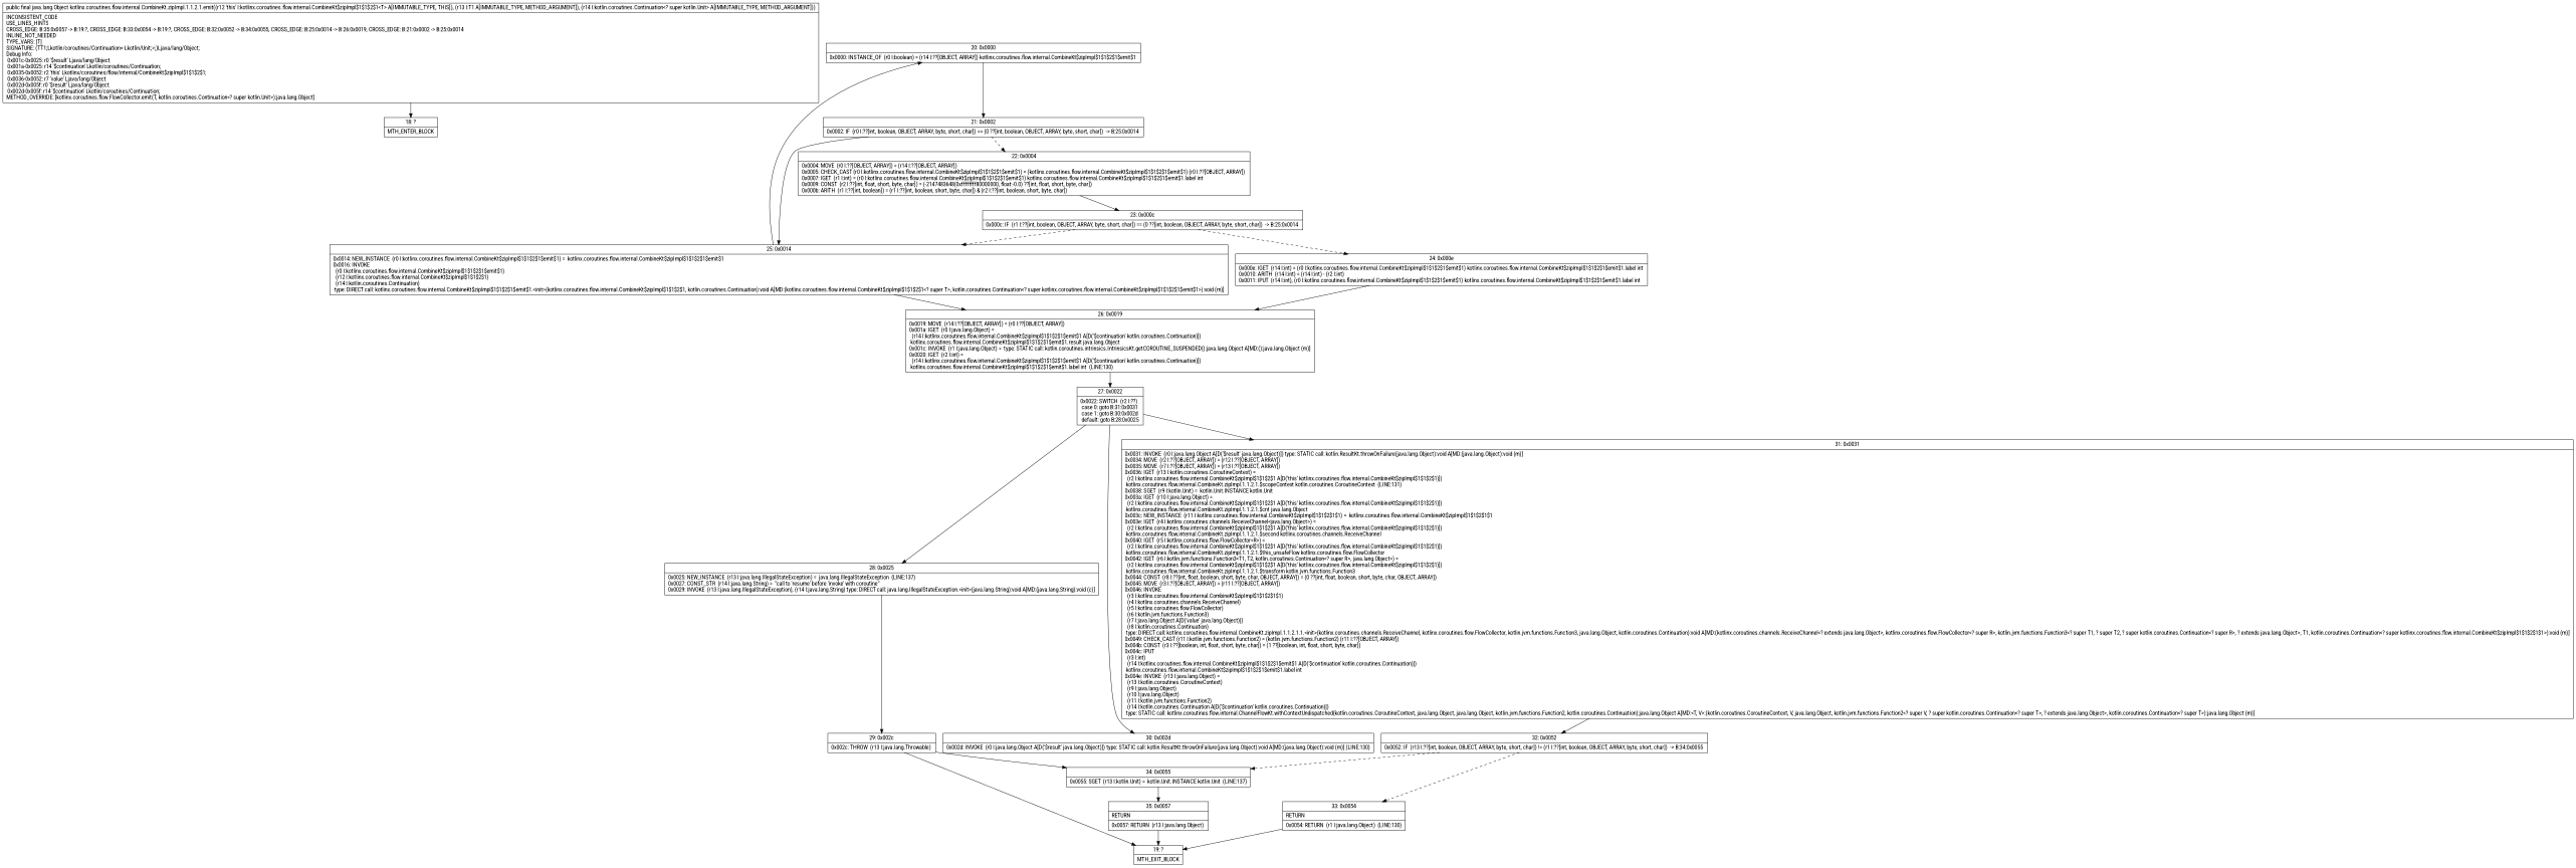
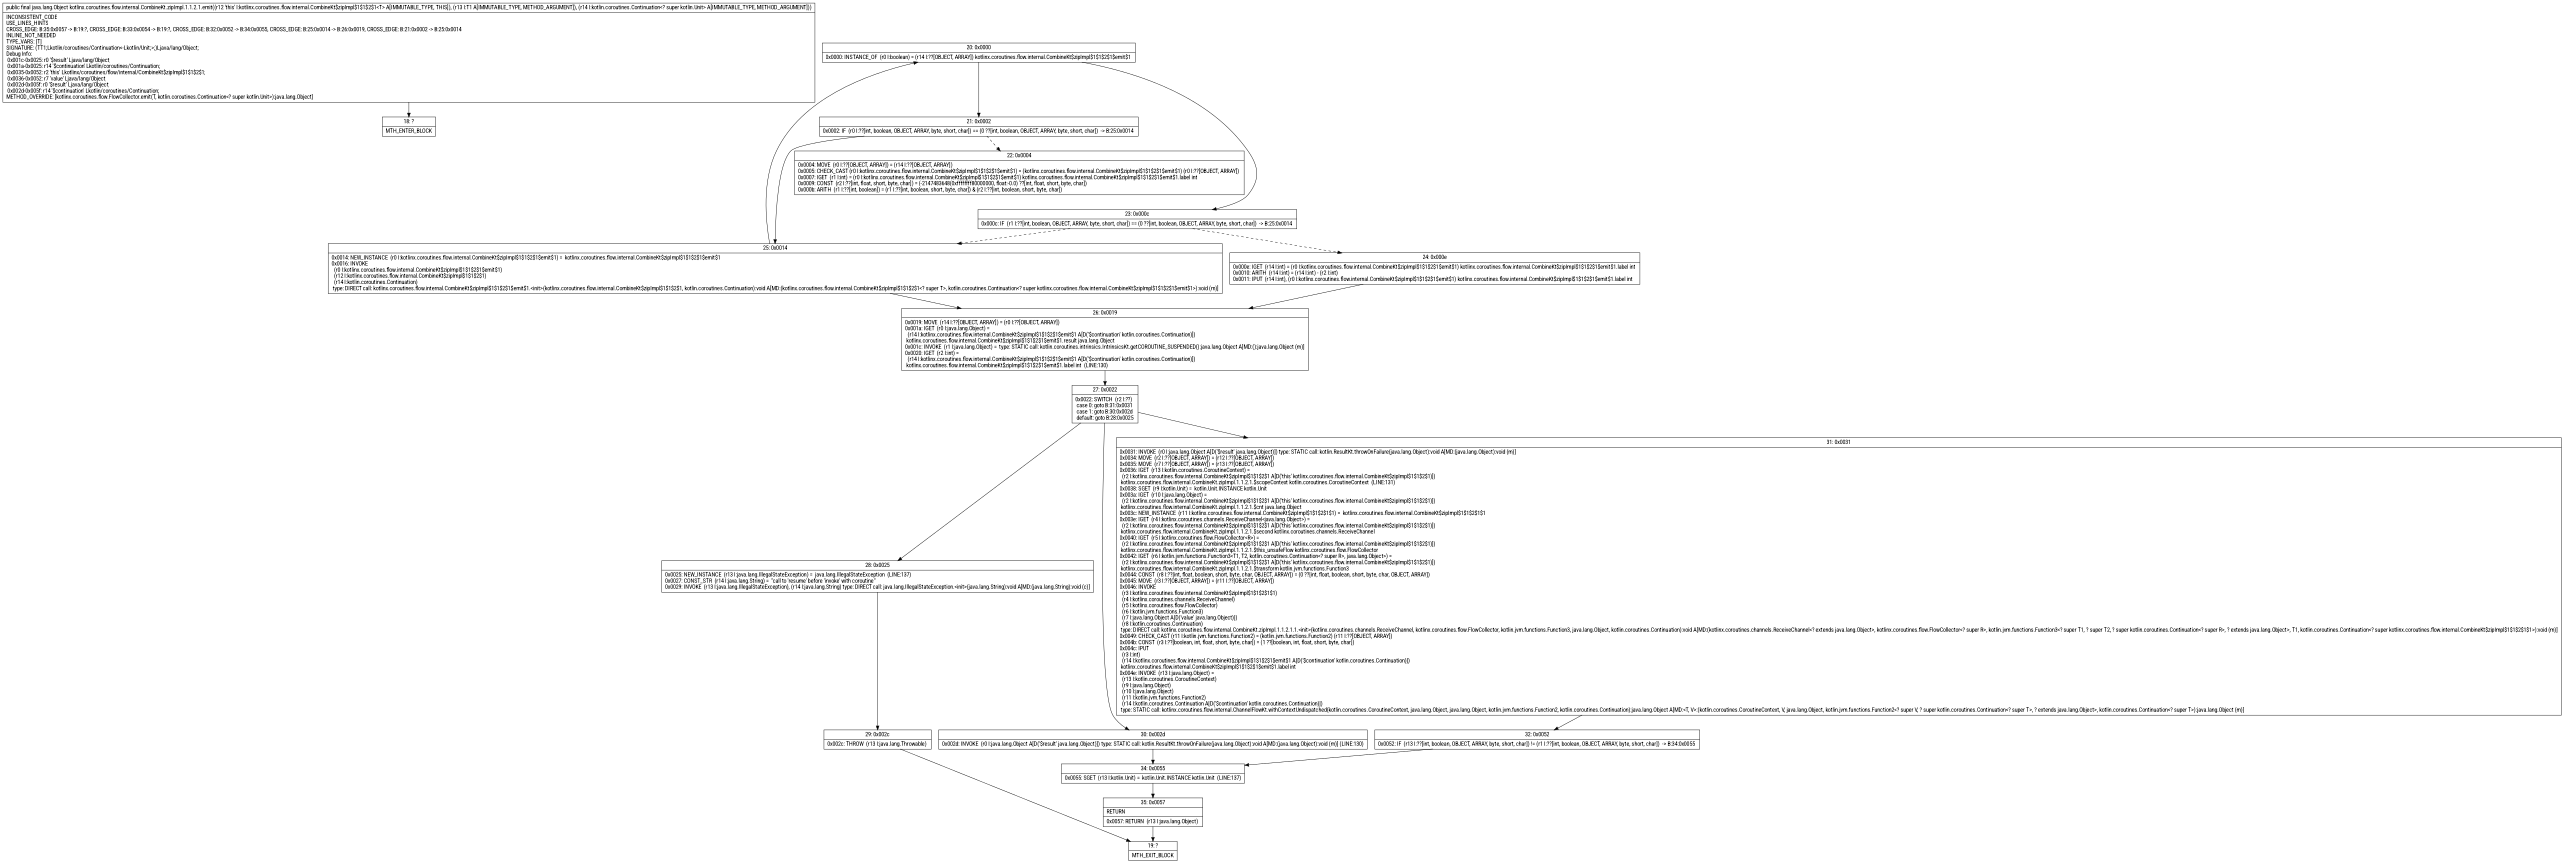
  digraph {
    fontname="Roboto Condensed"
    node [fontname="Roboto Condensed" shape=record]
    edge [fontname="Roboto Condensed"]
    n1 [label="{18\:\ ?|MTH_ENTER_BLOCK\l}"]
    n2 [label="{20\:\ 0x0000|0x0000: INSTANCE_OF  (r0 I:boolean) = (r14 I:??[OBJECT, ARRAY]) kotlinx.coroutines.flow.internal.CombineKt$zipImpl$1$1$2$1$emit$1 \l}"]
    n3 [label="{21\:\ 0x0002|0x0002: IF  (r0 I:??[int, boolean, OBJECT, ARRAY, byte, short, char]) == (0 ??[int, boolean, OBJECT, ARRAY, byte, short, char])  \-\> B:25:0x0014 \l}"]
    n4 [label="{22\:\ 0x0004|0x0004: MOVE  (r0 I:??[OBJECT, ARRAY]) = (r14 I:??[OBJECT, ARRAY]) \l0x0005: CHECK_CAST (r0 I:kotlinx.coroutines.flow.internal.CombineKt$zipImpl$1$1$2$1$emit$1) = (kotlinx.coroutines.flow.internal.CombineKt$zipImpl$1$1$2$1$emit$1) (r0 I:??[OBJECT, ARRAY]) \l0x0007: IGET  (r1 I:int) = (r0 I:kotlinx.coroutines.flow.internal.CombineKt$zipImpl$1$1$2$1$emit$1) kotlinx.coroutines.flow.internal.CombineKt$zipImpl$1$1$2$1$emit$1.label int \l0x0009: CONST  (r2 I:??[int, float, short, byte, char]) = (\-2147483648(0xffffffff80000000, float:\-0.0) ??[int, float, short, byte, char]) \l0x000b: ARITH  (r1 I:??[int, boolean]) = (r1 I:??[int, boolean, short, byte, char]) & (r2 I:??[int, boolean, short, byte, char]) \l}"]
    n5 [label="{25\:\ 0x0014|0x0014: NEW_INSTANCE  (r0 I:kotlinx.coroutines.flow.internal.CombineKt$zipImpl$1$1$2$1$emit$1) =  kotlinx.coroutines.flow.internal.CombineKt$zipImpl$1$1$2$1$emit$1 \l0x0016: INVOKE  \l  (r0 I:kotlinx.coroutines.flow.internal.CombineKt$zipImpl$1$1$2$1$emit$1)\l  (r12 I:kotlinx.coroutines.flow.internal.CombineKt$zipImpl$1$1$2$1)\l  (r14 I:kotlin.coroutines.Continuation)\l type: DIRECT call: kotlinx.coroutines.flow.internal.CombineKt$zipImpl$1$1$2$1$emit$1.\<init\>(kotlinx.coroutines.flow.internal.CombineKt$zipImpl$1$1$2$1, kotlin.coroutines.Continuation):void A[MD:(kotlinx.coroutines.flow.internal.CombineKt$zipImpl$1$1$2$1\<? super T\>, kotlin.coroutines.Continuation\<? super kotlinx.coroutines.flow.internal.CombineKt$zipImpl$1$1$2$1$emit$1\>):void (m)]\l}"]
    n6 [label="{23\:\ 0x000c|0x000c: IF  (r1 I:??[int, boolean, OBJECT, ARRAY, byte, short, char]) == (0 ??[int, boolean, OBJECT, ARRAY, byte, short, char])  \-\> B:25:0x0014 \l}"]
    n7 [label="{26\:\ 0x0019|0x0019: MOVE  (r14 I:??[OBJECT, ARRAY]) = (r0 I:??[OBJECT, ARRAY]) \l0x001a: IGET  (r0 I:java.lang.Object) = \l  (r14 I:kotlinx.coroutines.flow.internal.CombineKt$zipImpl$1$1$2$1$emit$1 A[D('$continuation' kotlin.coroutines.Continuation)])\l kotlinx.coroutines.flow.internal.CombineKt$zipImpl$1$1$2$1$emit$1.result java.lang.Object \l0x001c: INVOKE  (r1 I:java.lang.Object) =  type: STATIC call: kotlin.coroutines.intrinsics.IntrinsicsKt.getCOROUTINE_SUSPENDED():java.lang.Object A[MD:():java.lang.Object (m)]\l0x0020: IGET  (r2 I:int) = \l  (r14 I:kotlinx.coroutines.flow.internal.CombineKt$zipImpl$1$1$2$1$emit$1 A[D('$continuation' kotlin.coroutines.Continuation)])\l kotlinx.coroutines.flow.internal.CombineKt$zipImpl$1$1$2$1$emit$1.label int  (LINE:130)\l}"]
    n8 [label="{24\:\ 0x000e|0x000e: IGET  (r14 I:int) = (r0 I:kotlinx.coroutines.flow.internal.CombineKt$zipImpl$1$1$2$1$emit$1) kotlinx.coroutines.flow.internal.CombineKt$zipImpl$1$1$2$1$emit$1.label int \l0x0010: ARITH  (r14 I:int) = (r14 I:int) \- (r2 I:int) \l0x0011: IPUT  (r14 I:int), (r0 I:kotlinx.coroutines.flow.internal.CombineKt$zipImpl$1$1$2$1$emit$1) kotlinx.coroutines.flow.internal.CombineKt$zipImpl$1$1$2$1$emit$1.label int \l}"]
    n9 [label="{27\:\ 0x0022|0x0022: SWITCH  (r2 I:??)\l case 0: goto B:31:0x0031\l case 1: goto B:30:0x002d\l default: goto B:28:0x0025 \l}"]
    n10 [label="{28\:\ 0x0025|0x0025: NEW_INSTANCE  (r13 I:java.lang.IllegalStateException) =  java.lang.IllegalStateException  (LINE:137)\l0x0027: CONST_STR  (r14 I:java.lang.String) =  \"call to 'resume' before 'invoke' with coroutine\" \l0x0029: INVOKE  (r13 I:java.lang.IllegalStateException), (r14 I:java.lang.String) type: DIRECT call: java.lang.IllegalStateException.\<init\>(java.lang.String):void A[MD:(java.lang.String):void (c)]\l}"]
    n11 [label="{30\:\ 0x002d|0x002d: INVOKE  (r0 I:java.lang.Object A[D('$result' java.lang.Object)]) type: STATIC call: kotlin.ResultKt.throwOnFailure(java.lang.Object):void A[MD:(java.lang.Object):void (m)] (LINE:130)\l}"]
    n12 [label="{31\:\ 0x0031|0x0031: INVOKE  (r0 I:java.lang.Object A[D('$result' java.lang.Object)]) type: STATIC call: kotlin.ResultKt.throwOnFailure(java.lang.Object):void A[MD:(java.lang.Object):void (m)]\l0x0034: MOVE  (r2 I:??[OBJECT, ARRAY]) = (r12 I:??[OBJECT, ARRAY]) \l0x0035: MOVE  (r7 I:??[OBJECT, ARRAY]) = (r13 I:??[OBJECT, ARRAY]) \l0x0036: IGET  (r13 I:kotlin.coroutines.CoroutineContext) = \l  (r2 I:kotlinx.coroutines.flow.internal.CombineKt$zipImpl$1$1$2$1 A[D('this' kotlinx.coroutines.flow.internal.CombineKt$zipImpl$1$1$2$1)])\l kotlinx.coroutines.flow.internal.CombineKt.zipImpl.1.1.2.1.$scopeContext kotlin.coroutines.CoroutineContext  (LINE:131)\l0x0038: SGET  (r9 I:kotlin.Unit) =  kotlin.Unit.INSTANCE kotlin.Unit \l0x003a: IGET  (r10 I:java.lang.Object) = \l  (r2 I:kotlinx.coroutines.flow.internal.CombineKt$zipImpl$1$1$2$1 A[D('this' kotlinx.coroutines.flow.internal.CombineKt$zipImpl$1$1$2$1)])\l kotlinx.coroutines.flow.internal.CombineKt.zipImpl.1.1.2.1.$cnt java.lang.Object \l0x003c: NEW_INSTANCE  (r11 I:kotlinx.coroutines.flow.internal.CombineKt$zipImpl$1$1$2$1$1) =  kotlinx.coroutines.flow.internal.CombineKt$zipImpl$1$1$2$1$1 \l0x003e: IGET  (r4 I:kotlinx.coroutines.channels.ReceiveChannel\<java.lang.Object\>) = \l  (r2 I:kotlinx.coroutines.flow.internal.CombineKt$zipImpl$1$1$2$1 A[D('this' kotlinx.coroutines.flow.internal.CombineKt$zipImpl$1$1$2$1)])\l kotlinx.coroutines.flow.internal.CombineKt.zipImpl.1.1.2.1.$second kotlinx.coroutines.channels.ReceiveChannel \l0x0040: IGET  (r5 I:kotlinx.coroutines.flow.FlowCollector\<R\>) = \l  (r2 I:kotlinx.coroutines.flow.internal.CombineKt$zipImpl$1$1$2$1 A[D('this' kotlinx.coroutines.flow.internal.CombineKt$zipImpl$1$1$2$1)])\l kotlinx.coroutines.flow.internal.CombineKt.zipImpl.1.1.2.1.$this_unsafeFlow kotlinx.coroutines.flow.FlowCollector \l0x0042: IGET  (r6 I:kotlin.jvm.functions.Function3\<T1, T2, kotlin.coroutines.Continuation\<? super R\>, java.lang.Object\>) = \l  (r2 I:kotlinx.coroutines.flow.internal.CombineKt$zipImpl$1$1$2$1 A[D('this' kotlinx.coroutines.flow.internal.CombineKt$zipImpl$1$1$2$1)])\l kotlinx.coroutines.flow.internal.CombineKt.zipImpl.1.1.2.1.$transform kotlin.jvm.functions.Function3 \l0x0044: CONST  (r8 I:??[int, float, boolean, short, byte, char, OBJECT, ARRAY]) = (0 ??[int, float, boolean, short, byte, char, OBJECT, ARRAY]) \l0x0045: MOVE  (r3 I:??[OBJECT, ARRAY]) = (r11 I:??[OBJECT, ARRAY]) \l0x0046: INVOKE  \l  (r3 I:kotlinx.coroutines.flow.internal.CombineKt$zipImpl$1$1$2$1$1)\l  (r4 I:kotlinx.coroutines.channels.ReceiveChannel)\l  (r5 I:kotlinx.coroutines.flow.FlowCollector)\l  (r6 I:kotlin.jvm.functions.Function3)\l  (r7 I:java.lang.Object A[D('value' java.lang.Object)])\l  (r8 I:kotlin.coroutines.Continuation)\l type: DIRECT call: kotlinx.coroutines.flow.internal.CombineKt.zipImpl.1.1.2.1.1.\<init\>(kotlinx.coroutines.channels.ReceiveChannel, kotlinx.coroutines.flow.FlowCollector, kotlin.jvm.functions.Function3, java.lang.Object, kotlin.coroutines.Continuation):void A[MD:(kotlinx.coroutines.channels.ReceiveChannel\<? extends java.lang.Object\>, kotlinx.coroutines.flow.FlowCollector\<? super R\>, kotlin.jvm.functions.Function3\<? super T1, ? super T2, ? super kotlin.coroutines.Continuation\<? super R\>, ? extends java.lang.Object\>, T1, kotlin.coroutines.Continuation\<? super kotlinx.coroutines.flow.internal.CombineKt$zipImpl$1$1$2$1$1\>):void (m)]\l0x0049: CHECK_CAST (r11 I:kotlin.jvm.functions.Function2) = (kotlin.jvm.functions.Function2) (r11 I:??[OBJECT, ARRAY]) \l0x004b: CONST  (r3 I:??[boolean, int, float, short, byte, char]) = (1 ??[boolean, int, float, short, byte, char]) \l0x004c: IPUT  \l  (r3 I:int)\l  (r14 I:kotlinx.coroutines.flow.internal.CombineKt$zipImpl$1$1$2$1$emit$1 A[D('$continuation' kotlin.coroutines.Continuation)])\l kotlinx.coroutines.flow.internal.CombineKt$zipImpl$1$1$2$1$emit$1.label int \l0x004e: INVOKE  (r13 I:java.lang.Object) = \l  (r13 I:kotlin.coroutines.CoroutineContext)\l  (r9 I:java.lang.Object)\l  (r10 I:java.lang.Object)\l  (r11 I:kotlin.jvm.functions.Function2)\l  (r14 I:kotlin.coroutines.Continuation A[D('$continuation' kotlin.coroutines.Continuation)])\l type: STATIC call: kotlinx.coroutines.flow.internal.ChannelFlowKt.withContextUndispatched(kotlin.coroutines.CoroutineContext, java.lang.Object, java.lang.Object, kotlin.jvm.functions.Function2, kotlin.coroutines.Continuation):java.lang.Object A[MD:\<T, V\>:(kotlin.coroutines.CoroutineContext, V, java.lang.Object, kotlin.jvm.functions.Function2\<? super V, ? super kotlin.coroutines.Continuation\<? super T\>, ? extends java.lang.Object\>, kotlin.coroutines.Continuation\<? super T\>):java.lang.Object (m)]\l}"]
    n13 [label="{29\:\ 0x002c|0x002c: THROW  (r13 I:java.lang.Throwable) \l}"]
    n14 [label="{34\:\ 0x0055|0x0055: SGET  (r13 I:kotlin.Unit) =  kotlin.Unit.INSTANCE kotlin.Unit  (LINE:137)\l}"]
    n15 [label="{32\:\ 0x0052|0x0052: IF  (r13 I:??[int, boolean, OBJECT, ARRAY, byte, short, char]) != (r1 I:??[int, boolean, OBJECT, ARRAY, byte, short, char])  \-\> B:34:0x0055 \l}"]
    n16 [label="{19\:\ ?|MTH_EXIT_BLOCK\l}"]
    n17 [label="{35\:\ 0x0057|RETURN\l|0x0057: RETURN  (r13 I:java.lang.Object) \l}"]
-   n18 [label="{33\:\ 0x0054|RETURN\l|0x0054: RETURN  (r1 I:java.lang.Object)  (LINE:130)\l}"]
    n19 [label="{public final java.lang.Object kotlinx.coroutines.flow.internal.CombineKt.zipImpl.1.1.2.1.emit((r12 'this' I:kotlinx.coroutines.flow.internal.CombineKt$zipImpl$1$1$2$1\<T\> A[IMMUTABLE_TYPE, THIS]), (r13 I:T1 A[IMMUTABLE_TYPE, METHOD_ARGUMENT]), (r14 I:kotlin.coroutines.Continuation\<? super kotlin.Unit\> A[IMMUTABLE_TYPE, METHOD_ARGUMENT]))  | INCONSISTENT_CODE\lUSE_LINES_HINTS\lCROSS_EDGE: B:35:0x0057 \-\> B:19:?, CROSS_EDGE: B:33:0x0054 \-\> B:19:?, CROSS_EDGE: B:32:0x0052 \-\> B:34:0x0055, CROSS_EDGE: B:25:0x0014 \-\> B:26:0x0019, CROSS_EDGE: B:21:0x0002 \-\> B:25:0x0014\lINLINE_NOT_NEEDED\lTYPE_VARS: [T]\lSIGNATURE: (TT1;Lkotlin\/coroutines\/Continuation\<\-Lkotlin\/Unit;\>;)Ljava\/lang\/Object;\lDebug Info:\l  0x001c\-0x0025: r0 '$result' Ljava\/lang\/Object;\l  0x001a\-0x0025: r14 '$continuation' Lkotlin\/coroutines\/Continuation;\l  0x0035\-0x0052: r2 'this' Lkotlinx\/coroutines\/flow\/internal\/CombineKt$zipImpl$1$1$2$1;\l  0x0036\-0x0052: r7 'value' Ljava\/lang\/Object;\l  0x002d\-0x005f: r0 '$result' Ljava\/lang\/Object;\l  0x002d\-0x005f: r14 '$continuation' Lkotlin\/coroutines\/Continuation;\lMETHOD_OVERRIDE: [kotlinx.coroutines.flow.FlowCollector.emit(T, kotlin.coroutines.Continuation\<? super kotlin.Unit\>):java.lang.Object]\l}"]
    n2 -> n3
    n3 -> n4 [style=dashed]
    n3 -> n5
-   n4 -> n6
+   n2 -> n6
    n5 -> n2
    n5 -> n7
    n6 -> n5 [style=dashed]
    n6 -> n8 [style=dashed]
    n7 -> n9
    n8 -> n7
    n9 -> n10
    n9 -> n11
    n9 -> n12
    n10 -> n13
-   n13 -> n14
+   n11 -> n14
    n12 -> n15
    n13 -> n16
    n14 -> n17
-   n15 -> n14 [style=dashed]
-   n15 -> n18 [style=dashed]
+   n15 -> n14
    n17 -> n16
-   n18 -> n16
    n19 -> n1
  }
